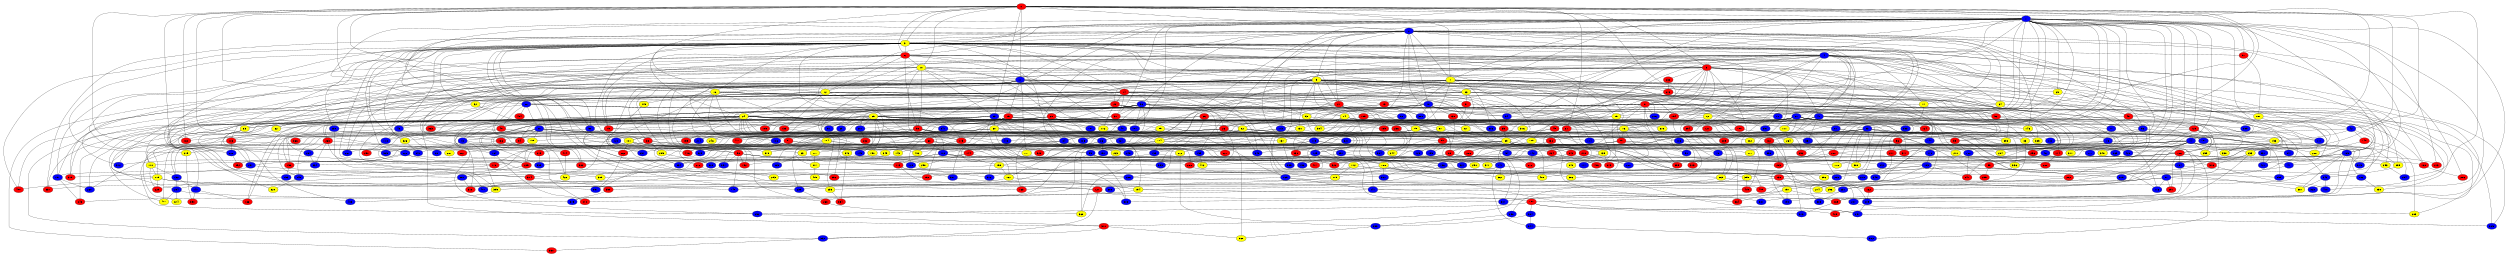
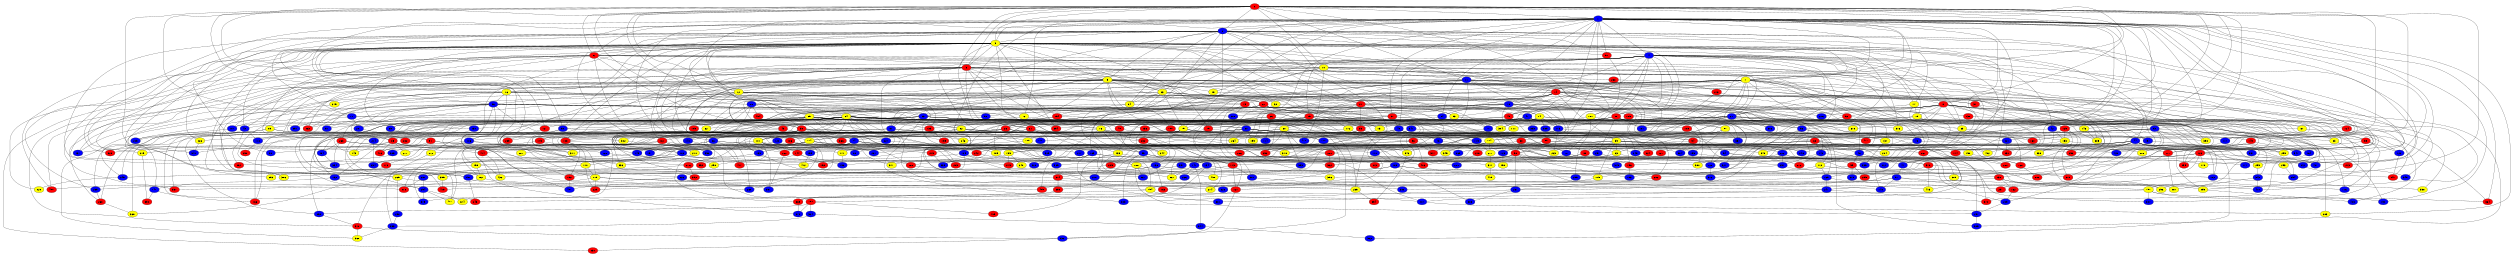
  graph {
    node [fillcolor=blue style=filled]
    0 [fillcolor=red]
    1
    2
    3 [fillcolor=yellow]
    5 [fillcolor=red]
    6 [fillcolor=red]
    7 [fillcolor=yellow]
    8 [fillcolor=red]
    10 [fillcolor=yellow]
    11
    12 [fillcolor=yellow]
    16 [fillcolor=yellow]
    28
    33
    42
    44
    49 [fillcolor=red]
    61 [fillcolor=red]
    68 [fillcolor=red]
    71
    160 [fillcolor=red]
    228
    254
    297
    414 [fillcolor=red]
    420
    4
    23 [fillcolor=yellow]
    27
    29 [fillcolor=yellow]
    34
    37 [fillcolor=red]
    40
    41
    47
    58 [fillcolor=red]
    72 [fillcolor=yellow]
    88 [fillcolor=red]
    93
    96 [fillcolor=red]
    97 [fillcolor=red]
    100
    117
    120
    121 [fillcolor=red]
    122
    125
    129 [fillcolor=red]
    150 [fillcolor=yellow]
    178 [fillcolor=yellow]
    185 [fillcolor=yellow]
    190
    200 [fillcolor=red]
    211 [fillcolor=red]
    213 [fillcolor=red]
    217
    256 [fillcolor=red]
    283 [fillcolor=yellow]
    336 [fillcolor=yellow]
    364 [fillcolor=red]
    382 [fillcolor=red]
    9 [fillcolor=yellow]
    17 [fillcolor=yellow]
    18
    21 [fillcolor=red]
    24 [fillcolor=yellow]
    36
    50
    55
    56
    64 [fillcolor=yellow]
    75 [fillcolor=yellow]
    81
    90
    99 [fillcolor=red]
    109 [fillcolor=red]
    146 [fillcolor=yellow]
    155
    206 [fillcolor=red]
    235 [fillcolor=yellow]
    299 [fillcolor=yellow]
    328 [fillcolor=red]
    337 [fillcolor=red]
    14 [fillcolor=red]
    19 [fillcolor=yellow]
    25 [fillcolor=yellow]
    32 [fillcolor=yellow]
    43
    77
    79 [fillcolor=red]
    84
    85 [fillcolor=red]
    98 [fillcolor=red]
    103 [fillcolor=red]
    161 [fillcolor=red]
    165
    177
    193
    215 [fillcolor=yellow]
    230
    233 [fillcolor=yellow]
    239
    267 [fillcolor=red]
    276 [fillcolor=red]
    281
    309 [fillcolor=yellow]
    326 [fillcolor=yellow]
    340
    386 [fillcolor=yellow]
    394 [fillcolor=red]
    400 [fillcolor=red]
    76 [fillcolor=yellow]
    46
    104 [fillcolor=yellow]
    154 [fillcolor=red]
    176 [fillcolor=red]
    238 [fillcolor=red]
    261
    286 [fillcolor=red]
    289 [fillcolor=red]
    310 [fillcolor=red]
    311 [fillcolor=yellow]
    323
    350 [fillcolor=red]
    419 [fillcolor=red]
    80
    89 [fillcolor=yellow]
    107
    126 [fillcolor=red]
    147
    183
    191
    320 [fillcolor=yellow]
    338 [fillcolor=yellow]
    363 [fillcolor=red]
    13 [fillcolor=red]
    39 [fillcolor=yellow]
    52 [fillcolor=red]
    63 [fillcolor=yellow]
    82 [fillcolor=yellow]
    92
    115 [fillcolor=yellow]
    137 [fillcolor=yellow]
    167 [fillcolor=yellow]
    168 [fillcolor=red]
    247 [fillcolor=red]
    273 [fillcolor=red]
    306
    398 [fillcolor=yellow]
    65 [fillcolor=yellow]
    59 [fillcolor=red]
    73
    94 [fillcolor=red]
    141
    164
    166 [fillcolor=red]
    209
    216
    n159 [fillcolor=yellow label=678]
    358 [fillcolor=yellow]
    399 [fillcolor=red]
    410
    20 [fillcolor=red]
    113 [fillcolor=red]
    124 [fillcolor=red]
    148
    181
    305
    312
    418
    15 [fillcolor=red]
    38 [fillcolor=red]
    171 [fillcolor=yellow]
    184 [fillcolor=yellow]
    199 [fillcolor=yellow]
    222
    237
    248
    319 [fillcolor=red]
    385 [fillcolor=yellow]
    22 [fillcolor=red]
    105 [fillcolor=red]
    110 [fillcolor=yellow]
    134
    135 [fillcolor=red]
    175 [fillcolor=red]
    300
    53 [fillcolor=yellow]
    51
    91 [fillcolor=red]
    106
    275 [fillcolor=yellow]
    62 [fillcolor=yellow]
    48 [fillcolor=red]
    30
    140
    404 [fillcolor=red]
    60 [fillcolor=yellow]
    119
    227
    223 [fillcolor=yellow]
    249
    263 [fillcolor=red]
    294
    303
    108
    149 [fillcolor=red]
    153 [fillcolor=yellow]
    402 [fillcolor=yellow]
    259 [fillcolor=yellow]
    347
    123
    162 [fillcolor=red]
    182
    202 [fillcolor=red]
    242 [fillcolor=red]
    274 [fillcolor=yellow]
    331
    342
    348 [fillcolor=yellow]
    372
    83 [fillcolor=yellow]
    86
    232 [fillcolor=red]
    139 [fillcolor=yellow]
    361 [fillcolor=yellow]
    102
    112 [fillcolor=yellow]
    142
    130 [fillcolor=red]
    397
    351
    201
    352 [fillcolor=red]
    314 [fillcolor=red]
    422 [fillcolor=yellow]
    70
    169
    173
    186 [fillcolor=red]
    187 [fillcolor=yellow]
    231
    316 [fillcolor=yellow]
    325
    349
    31 [fillcolor=red]
    145
    266
    45 [fillcolor=red]
    111 [fillcolor=yellow]
    189 [fillcolor=red]
    236 [fillcolor=red]
    114
    204 [fillcolor=yellow]
    252
    315
    391
    224 [fillcolor=red]
    35 [fillcolor=red]
    188 [fillcolor=yellow]
    54
    163 [fillcolor=red]
    174 [fillcolor=red]
    210 [fillcolor=yellow]
    304 [fillcolor=yellow]
    353
    357
    57
    288 [fillcolor=red]
    214
    151
    246 [fillcolor=yellow]
    269
    366 [fillcolor=red]
    417 [fillcolor=red]
    268 [fillcolor=red]
    317 [fillcolor=yellow]
    411 [fillcolor=red]
    380 [fillcolor=yellow]
    321
    262 [fillcolor=red]
    116
    157 [fillcolor=yellow]
    343
    377 [fillcolor=red]
    225 [fillcolor=red]
    406 [fillcolor=red]
    208 [fillcolor=yellow]
    392 [fillcolor=red]
    241
    296 [fillcolor=yellow]
    412 [fillcolor=yellow]
    156 [fillcolor=red]
    203 [fillcolor=red]
    322 [fillcolor=red]
    376 [fillcolor=red]
    387 [fillcolor=yellow]
    74 [fillcolor=yellow]
    131 [fillcolor=yellow]
    152 [fillcolor=red]
    180 [fillcolor=red]
    197
    265 [fillcolor=yellow]
    270
    327
    378 [fillcolor=yellow]
    395 [fillcolor=yellow]
    292 [fillcolor=red]
    26 [fillcolor=red]
    69
    87 [fillcolor=yellow]
    138 [fillcolor=red]
    66 [fillcolor=red]
    95 [fillcolor=red]
    101 [fillcolor=yellow]
    159 [fillcolor=red]
    243 [fillcolor=red]
    260
    282 [fillcolor=red]
    318 [fillcolor=red]
    332
    341
    407 [fillcolor=yellow]
    144 [fillcolor=red]
    192 [fillcolor=red]
    205
    360 [fillcolor=yellow]
    284
    136
    359 [fillcolor=red]
    78
    255
    384
    220
    280 [fillcolor=red]
    302 [fillcolor=yellow]
    369 [fillcolor=red]
    295 [fillcolor=red]
    379
    396 [fillcolor=yellow]
    354 [fillcolor=red]
    67 [fillcolor=yellow]
    118
    403
    346 [fillcolor=yellow]
    355 [fillcolor=yellow]
    365
    245
    170
    127 [fillcolor=red]
    212 [fillcolor=yellow]
    229 [fillcolor=red]
    287 [fillcolor=yellow]
    143 [fillcolor=yellow]
    416 [fillcolor=red]
    196
    271 [fillcolor=yellow]
    405 [fillcolor=red]
    128
    219 [fillcolor=red]
    n361 [fillcolor=yellow label=674]
    356
    373
    339
    308
    381
    390 [fillcolor=red]
    401
    409 [fillcolor=red]
+   413 [fillcolor=yellow]
    221 [fillcolor=red]
    301
    172 [fillcolor=yellow]
    251
    313 [fillcolor=red]
    244 [fillcolor=yellow]
    279 [fillcolor=red]
    226
    389
    383
    133
    207
    371 [fillcolor=yellow]
    375
    285 [fillcolor=yellow]
    291 [fillcolor=red]
    393
    179 [fillcolor=yellow]
    218 [fillcolor=red]
    362
    421
    132
    368 [fillcolor=yellow]
    264 [fillcolor=yellow]
    335
    194 [fillcolor=yellow]
    330 [fillcolor=red]
    344
    370 [fillcolor=red]
    257
    253 [fillcolor=yellow]
    298
    277 [fillcolor=yellow]
    345 [fillcolor=yellow]
    307
    158 [fillcolor=yellow]
    290 [fillcolor=red]
    388
    234
    329
    293 [fillcolor=yellow]
    195
    408 [fillcolor=yellow]
    334
    258 [fillcolor=yellow]
    367
    198 [fillcolor=red]
    240 [fillcolor=yellow]
    272 [fillcolor=red]
    250 [fillcolor=yellow]
    415 [fillcolor=yellow]
    333
    324
    0 -- 1
    0 -- 2
    0 -- 3
    0 -- 5
    0 -- 6
    0 -- 7
    0 -- 8
    0 -- 10
    0 -- 11
    0 -- 12
    0 -- 16
    0 -- 28
    0 -- 33
    0 -- 42
    0 -- 44
    0 -- 49
    0 -- 61
    0 -- 68
    0 -- 71
    0 -- 160
    0 -- 228
    0 -- 254
    0 -- 297
    0 -- 414
    0 -- 420
    1 -- 2
    1 -- 3
    1 -- 6
    1 -- 7
    1 -- 11
    1 -- 4
    1 -- 23
    1 -- 27
    1 -- 29
    1 -- 34
    1 -- 37
    1 -- 40
    1 -- 41
    1 -- 47
    1 -- 58
    1 -- 72
    1 -- 88
    1 -- 93
    1 -- 96
    1 -- 97
    1 -- 100
    1 -- 117
    1 -- 120
    1 -- 121
    1 -- 122
    1 -- 125
    1 -- 129
    1 -- 150
    1 -- 178
    1 -- 185
    1 -- 190
    1 -- 200
    1 -- 211
    1 -- 213
    1 -- 217
    1 -- 256
    1 -- 283
    1 -- 336
    1 -- 364
    1 -- 382
    2 -- 3
    2 -- 7
    2 -- 71
    2 -- 9
    2 -- 17
    2 -- 18
    2 -- 21
    2 -- 24
    2 -- 36
    2 -- 50
    2 -- 55
    2 -- 56
    2 -- 64
    2 -- 75
    2 -- 81
    2 -- 90
    2 -- 99
    2 -- 109
    2 -- 146
    2 -- 155
    2 -- 206
    2 -- 235
    2 -- 299
    2 -- 328
    2 -- 337
    3 -- 5
    3 -- 6
    3 -- 16
    3 -- 42
    3 -- 4
    3 -- 23
    3 -- 97
    3 -- 9
    3 -- 21
    3 -- 50
    3 -- 14
    3 -- 19
    3 -- 25
    3 -- 32
    3 -- 43
    3 -- 77
    3 -- 79
    3 -- 84
    3 -- 85
    3 -- 98
    3 -- 103
    3 -- 161
    3 -- 165
    3 -- 177
    3 -- 193
    3 -- 215
    3 -- 230
    3 -- 233
    3 -- 239
    3 -- 267
    3 -- 276
    3 -- 281
    3 -- 309
    3 -- 326
    3 -- 340
    3 -- 386
    3 -- 394
    3 -- 400
    5 -- 8
    5 -- 61
    5 -- 41
    5 -- 211
    5 -- 9
    5 -- 76
    5 -- 46
    5 -- 104
    5 -- 154
    5 -- 176
    5 -- 238
    5 -- 261
    5 -- 286
    5 -- 289
    5 -- 310
    5 -- 311
    5 -- 323
    5 -- 350
    5 -- 419
    6 -- 10
    6 -- 12
    6 -- 58
    6 -- 96
    6 -- 80
    6 -- 89
    6 -- 107
    6 -- 126
    6 -- 147
    6 -- 183
    6 -- 191
    6 -- 320
    6 -- 338
    6 -- 363
    7 -- 49
    7 -- 117
    7 -- 129
    7 -- 24
    7 -- 14
    7 -- 84
    7 -- 13
    7 -- 39
    7 -- 52
    7 -- 63
    7 -- 82
    7 -- 92
    7 -- 115
    7 -- 137
    7 -- 167
    7 -- 168
    7 -- 247
    7 -- 273
    7 -- 306
    7 -- 398
    8 -- 125
    8 -- 19
    8 -- 126
    8 -- 52
    8 -- 65
    8 -- 59
    8 -- 73
    8 -- 94
    8 -- 141
    8 -- 164
    8 -- 166
    8 -- 209
    8 -- 216
    8 -- n159
    8 -- 358
    8 -- 399
    8 -- 410
    10 -- 11
    10 -- 33
    10 -- 27
    10 -- 58
    10 -- 261
    10 -- 20
    10 -- 113
    10 -- 124
    10 -- 148
    10 -- 181
    10 -- 305
    10 -- 312
    10 -- 418
    11 -- 40
    11 -- 81
    11 -- 14
    11 -- 79
    11 -- 154
    11 -- 59
    11 -- 15
    11 -- 38
    11 -- 171
    11 -- 184
    11 -- 199
    11 -- 222
    11 -- 237
    11 -- 248
    11 -- 319
    11 -- 385
    12 -- 72
    12 -- 24
    12 -- 56
    12 -- 191
    12 -- 363
    12 -- 13
    12 -- 22
    12 -- 105
    12 -- 110
    12 -- 134
    12 -- 135
    12 -- 175
    16 -- 88
    16 -- 36
    16 -- 235
    16 -- 237
    16 -- 300
    16 -- 53
    16 -- 51
    16 -- 91
    16 -- 106
    16 -- 275
    28 -- 34
    28 -- 336
    28 -- 62
    28 -- 48
    28 -- 30
    28 -- 140
    28 -- 404
    33 -- 50
    33 -- 337
    33 -- 60
    33 -- 119
    33 -- 227
    33 -- 223
    33 -- 249
    33 -- 263
    33 -- 294
    33 -- 303
    42 -- 47
    42 -- 108
    42 -- 149
    42 -- 153
    44 -- 402
    44 -- 259
    44 -- 347
    44 -- 123
    44 -- 162
    44 -- 182
    44 -- 202
    44 -- 242
    44 -- 274
    44 -- 331
    44 -- 342
    44 -- 348
    44 -- 372
    49 -- 56
    49 -- 77
    49 -- 103
    49 -- 233
    49 -- 202
    61 -- 340
    61 -- 83
    61 -- 86
    61 -- 232
    61 -- 139
    61 -- 361
    68 -- 150
    68 -- 98
    68 -- 402
    68 -- 102
    68 -- 112
    68 -- 142
    68 -- 130
    68 -- 397
    71 -- 129
    71 -- 351
    71 -- 201
    228 -- 352
    297 -- 319
    297 -- 314
    414 -- 422
    4 -- 5
    4 -- 8
    4 -- 12
    4 -- 44
    4 -- 49
    4 -- 27
    4 -- 17
    4 -- 18
    4 -- 64
    4 -- 81
    4 -- 76
    4 -- 65
    4 -- 20
    4 -- 15
    4 -- 70
    4 -- 169
    4 -- 173
    4 -- 186
    4 -- 187
    4 -- 231
    4 -- 316
    4 -- 325
    4 -- 349
    23 -- 28
    23 -- 33
    23 -- 64
    23 -- 75
    23 -- 32
    23 -- 46
    23 -- 216
    23 -- 31
    23 -- 145
    23 -- 266
    27 -- 146
    27 -- 398
    27 -- 181
    27 -- 385
    27 -- 347
    27 -- 45
    27 -- 111
    27 -- 189
    27 -- 236
    27 -- 114
    27 -- 204
    27 -- 252
    27 -- 315
    27 -- 391
    29 -- 165
    29 -- 224
    34 -- 77
    34 -- 35
    37 -- 40
    37 -- 65
    37 -- 48
    37 -- 232
    37 -- 169
    40 -- 68
    40 -- 84
    40 -- 104
    40 -- 73
    40 -- 188
    40 -- 54
    40 -- 163
    41 -- 61
    41 -- 394
    41 -- 168
    41 -- 45
    41 -- 54
    41 -- 174
    41 -- 210
    41 -- 304
    41 -- 353
    41 -- 357
    47 -- 57
    58 -- 160
    58 -- 102
    58 -- 288
    58 -- 214
    58 -- 151
    58 -- 246
    58 -- 269
    58 -- 366
    58 -- 417
    72 -- 394
    72 -- 124
    72 -- 268
    88 -- 168
    88 -- 141
    88 -- 317
    93 -- 420
    93 -- 117
    93 -- 184
    93 -- 130
    93 -- 411
    93 -- 380
    93 -- 321
    93 -- 262
    93 -- 116
    93 -- 157
    93 -- 343
    96 -- 211
    96 -- 311
    96 -- 377
    96 -- 225
    96 -- 406
    97 -- 187
    117 -- 208
    120 -- 305
    120 -- 145
    121 -- 289
    122 -- 247
    125 -- 176
    125 -- 188
    125 -- 392
    125 -- 241
    129 -- 338
    129 -- 153
    129 -- 174
    129 -- 296
    129 -- 412
    150 -- 177
    150 -- 156
    185 -- 420
    185 -- 310
    200 -- 203
    200 -- 322
    200 -- 376
    211 -- 241
    211 -- 387
    9 -- 16
    9 -- 297
    9 -- 23
    9 -- 29
    9 -- 36
    9 -- 43
    9 -- 85
    9 -- 400
    9 -- 52
    9 -- 22
    9 -- 83
    9 -- 86
    9 -- 351
    9 -- 45
    9 -- 35
    9 -- 268
    9 -- 74
    9 -- 131
    9 -- 152
    9 -- 180
    9 -- 197
    9 -- 265
    9 -- 270
    9 -- 327
    9 -- 378
    9 -- 395
    17 -- 256
    17 -- 19
    17 -- 292
    18 -- 34
    18 -- 89
    18 -- n159
    18 -- 300
    18 -- 83
    18 -- 173
    18 -- 111
    18 -- 26
    18 -- 69
    18 -- 87
    18 -- 138
    21 -- 109
    21 -- 25
    21 -- 399
    21 -- 53
    21 -- 60
    21 -- 35
    21 -- 292
    21 -- 66
    21 -- 95
    24 -- 93
    24 -- 155
    24 -- 76
    24 -- 363
    24 -- 115
    24 -- 73
    24 -- 166
    24 -- 113
    24 -- 171
    24 -- 110
    24 -- 135
    24 -- 175
    24 -- 86
    24 -- 189
    24 -- 236
    24 -- 392
    24 -- 156
    24 -- 203
    24 -- 101
    24 -- 159
    24 -- 243
    24 -- 260
    24 -- 282
    24 -- 318
    24 -- 332
    24 -- 341
    24 -- 407
    36 -- 37
    36 -- 107
    36 -- 82
    36 -- 92
    36 -- 51
    36 -- 106
    36 -- 263
    36 -- 201
    36 -- 70
    36 -- 214
    36 -- 131
    36 -- 144
    36 -- 192
    36 -- 205
    36 -- 360
    50 -- 227
    50 -- 262
    50 -- 284
    55 -- 209
    55 -- 303
    55 -- 322
    55 -- 136
    55 -- 359
    56 -- 348
    56 -- 142
    56 -- 78
    56 -- 255
    64 -- 154
    64 -- 311
    64 -- 325
    75 -- 276
    75 -- 106
    75 -- 274
    75 -- 186
    75 -- 114
    75 -- 208
    75 -- 384
    81 -- 220
    81 -- 280
    81 -- 302
    81 -- 369
    99 -- 295
    99 -- 379
    99 -- 396
    109 -- 316
    109 -- 131
    146 -- 385
    155 -- 412
    235 -- 354
    299 -- 343
    14 -- 37
    14 -- 18
    14 -- 21
    14 -- 39
    14 -- 94
    14 -- 22
    14 -- 53
    14 -- 62
    14 -- 402
    14 -- 31
    14 -- 411
    14 -- 26
    14 -- 67
    14 -- 118
    14 -- 403
    19 -- 44
    19 -- 177
    19 -- 119
    19 -- 26
    25 -- 68
    25 -- 121
    25 -- 43
    25 -- 107
    25 -- 63
    25 -- 82
    25 -- 105
    25 -- 51
    25 -- 30
    25 -- 227
    25 -- 201
    25 -- 188
    25 -- 377
    25 -- 69
    25 -- 118
    25 -- 346
    25 -- 355
    25 -- 365
    32 -- 319
    32 -- 101
    43 -- 382
    43 -- 118
    43 -- 245
    77 -- 170
    79 -- 137
    79 -- 407
    79 -- 127
    84 -- 223
    84 -- 249
    84 -- 348
    84 -- 144
    84 -- 212
    84 -- 229
    84 -- 287
    85 -- 217
    85 -- 90
    85 -- 143
    85 -- 416
    85 -- 196
    85 -- 271
    85 -- 405
    98 -- 193
    98 -- 113
    98 -- 148
    98 -- 397
    98 -- 231
    98 -- 152
    98 -- 128
    103 -- 228
    103 -- 219
    103 -- n361
    161 -- 210
    161 -- 203
    161 -- 271
    161 -- 356
    161 -- 373
    165 -- 315
    165 -- 387
    165 -- 405
    165 -- 339
    165 -- 308
    165 -- 381
    215 -- 390
    230 -- 401
    233 -- 376
    233 -- 270
    233 -- 409
    239 -- 268
+   267 -- 413
    276 -- 281
    276 -- 392
    281 -- 294
    281 -- 318
    326 -- 340
    76 -- 85
    76 -- 134
    76 -- 108
    76 -- 232
    76 -- 313
    76 -- 244
    76 -- 279
    46 -- 47
    46 -- 99
    46 -- 112
    104 -- 125
    104 -- 267
    104 -- 176
    104 -- 151
    104 -- 133
    104 -- 207
    104 -- 371
    104 -- 375
    154 -- n159
    154 -- 265
    154 -- 285
    176 -- 245
    238 -- 273
    310 -- 332
    310 -- 360
    89 -- 239
    89 -- 372
    89 -- 205
    89 -- 302
    107 -- 205
    126 -- 178
    126 -- 213
    126 -- 299
    126 -- 399
    126 -- 134
    126 -- 136
    126 -- 291
    147 -- 166
    147 -- 390
    183 -- 386
    183 -- 247
    183 -- 255
    183 -- 355
    183 -- 383
    191 -- 243
    191 -- 260
    13 -- 71
    13 -- 15
    13 -- 300
    13 -- 393
    39 -- 88
    39 -- 46
    39 -- 286
    39 -- 126
    39 -- 63
    39 -- 248
    39 -- 139
    39 -- 174
    39 -- 251
    39 -- 179
    39 -- 218
    39 -- 362
    52 -- 79
    52 -- 78
    52 -- 421
+   63 -- 309
    63 -- 365
    82 -- 100
    82 -- 185
    82 -- 104
    82 -- 398
    82 -- 248
    82 -- 132
    82 -- 368
    92 -- 133
    92 -- 264
    115 -- 400
    115 -- 391
    115 -- 163
    115 -- 229
    137 -- 335
    167 -- 239
    167 -- 194
    168 -- 206
    273 -- 377
    273 -- 330
    65 -- 160
    65 -- 312
    59 -- 122
    59 -- 116
    59 -- 219
    73 -- 80
    73 -- 395
    73 -- 346
    94 -- 261
    94 -- 164
    94 -- 384
    94 -- 221
    141 -- 309
    141 -- 361
    141 -- 266
    141 -- 192
    141 -- 344
    164 -- 370
    209 -- 257
    20 -- 230
    20 -- 306
    20 -- 181
    20 -- 87
    20 -- 143
    20 -- 128
    20 -- 172
    20 -- 251
    113 -- 270
    113 -- 127
    113 -- 301
    124 -- 342
    15 -- 75
    15 -- 38
    15 -- 62
    15 -- 48
    15 -- 60
    15 -- 259
    15 -- 314
    15 -- 380
    15 -- 346
    15 -- 221
    15 -- 301
    38 -- 98
    38 -- 222
    38 -- 70
    38 -- 224
    38 -- 285
    171 -- 196
    184 -- 225
    184 -- 378
    184 -- 335
    184 -- 277
    184 -- 345
    222 -- 297
    222 -- 312
    222 -- 225
    222 -- 257
    22 -- 109
    22 -- 25
    22 -- 102
    22 -- 74
    22 -- 143
    22 -- 172
    22 -- 253
    110 -- 115
    110 -- 229
    110 -- 132
    134 -- 182
    134 -- 266
    134 -- 369
    135 -- 175
    135 -- 246
    135 -- 159
    175 -- 328
    175 -- 192
    175 -- 307
    53 -- 304
    53 -- 136
    53 -- 67
    91 -- 162
    91 -- 170
    91 -- 234
    91 -- 329
    106 -- 237
    106 -- 242
    106 -- 412
    106 -- 318
    275 -- 293
    62 -- 103
    48 -- 55
    48 -- 326
    48 -- 156
    30 -- 59
    30 -- 94
    30 -- 38
    30 -- 199
    30 -- 422
    30 -- 252
    30 -- 321
    30 -- 416
    30 -- 339
    30 -- 264
    30 -- 370
    140 -- 198
    60 -- 167
    60 -- 418
    60 -- 108
    60 -- 317
    60 -- 95
    60 -- 416
    60 -- 308
    60 -- 393
    119 -- 123
    119 -- 277
    119 -- 345
    119 -- 408
    227 -- 256
    227 -- 368
    263 -- 314
    263 -- 284
    263 -- 287
    263 -- 334
    294 -- 407
    294 -- n361
    294 -- 375
    108 -- 233
    108 -- 194
    149 -- 283
    149 -- 208
    153 -- 254
    153 -- 338
    153 -- 269
    123 -- 250
    162 -- 209
    182 -- 358
    202 -- 231
    242 -- 417
    242 -- 380
    331 -- 421
    342 -- 349
    83 -- 296
    86 -- 171
    86 -- 145
    86 -- 151
    86 -- 417
    86 -- 194
    232 -- 408
    232 -- 367
    139 -- 279
    139 -- 371
    139 -- 240
    102 -- 110
    102 -- 406
    102 -- 207
    102 -- 158
    102 -- 334
    112 -- 130
    112 -- 169
    112 -- 179
    142 -- 327
    142 -- 253
    142 -- 272
    130 -- 337
    130 -- 162
    130 -- 157
    130 -- 296
    397 -- 401
    201 -- 282
    314 -- 359
+   314 -- 413
    70 -- 99
    70 -- 313
    169 -- 241
    169 -- 395
    169 -- 405
    173 -- 299
    173 -- 418
    173 -- 223
    173 -- 226
    186 -- 414
    186 -- 260
    186 -- 279
    187 -- 259
    187 -- 255
    187 -- 389
    231 -- 303
    231 -- 383
    31 -- 122
    31 -- 330
    145 -- 234
    145 -- 258
    45 -- 55
    45 -- 140
    45 -- 245
    111 -- 264
    189 -- 384
    236 -- 244
    252 -- 310
    224 -- 406
    35 -- 161
    35 -- 183
    35 -- 39
    35 -- 199
    35 -- 119
    188 -- 191
    188 -- 257
    188 -- 408
    188 -- 367
    54 -- 178
    54 -- 128
    54 -- 272
    174 -- 280
    210 -- 336
    57 -- 323
    57 -- 148
    57 -- 116
    57 -- 127
    57 -- 291
    288 -- 367
    214 -- 234
    268 -- 368
    317 -- 415
    321 -- 330
    262 -- 391
    157 -- 190
    157 -- 364
    157 -- 369
    157 -- 307
    343 -- 410
    343 -- 387
    225 -- 281
    241 -- 381
    241 -- 370
    156 -- 193
    376 -- 410
    376 -- 379
+   376 -- 413
    74 -- 190
    74 -- 153
    74 -- 173
    74 -- 304
    74 -- 389
    74 -- 179
    131 -- 141
    131 -- 221
    180 -- 197
    180 -- 212
    197 -- 421
    265 -- 274
    265 -- 298
    395 -- 403
    26 -- 96
    26 -- 120
    26 -- 288
    26 -- 197
    26 -- 101
    26 -- 295
    26 -- 132
    26 -- 158
    69 -- 91
    87 -- 249
    87 -- 224
    87 -- 357
    87 -- 195
    138 -- 307
    66 -- 164
    66 -- 135
    66 -- 114
    66 -- 133
    95 -- 123
    95 -- 204
    95 -- 322
    95 -- 195
    101 -- 155
    101 -- 215
    101 -- 352
    101 -- 262
    101 -- 144
    101 -- 285
    159 -- 305
    159 -- 244
    332 -- 350
    341 -- 361
    341 -- 411
    144 -- 288
    144 -- 152
    144 -- 258
    192 -- 401
    284 -- 334
    136 -- 202
    136 -- 422
    136 -- 163
    136 -- 265
    359 -- 375
    78 -- 200
    78 -- 182
    78 -- 204
    302 -- 356
    369 -- 373
    67 -- 364
    118 -- 290
    346 -- 354
    355 -- 419
    245 -- 320
    170 -- 183
    127 -- 332
    127 -- 198
    212 -- 333
    128 -- 372
    219 -- 339
    301 -- 388
    172 -- 246
    172 -- 218
    251 -- 327
    251 -- 393
    226 -- 235
    226 -- 419
    133 -- 276
    133 -- 396
    207 -- 283
    285 -- 308
    179 -- 388
    218 -- 220
    132 -- 147
    132 -- 294
    264 -- 292
    194 -- 243
    194 -- 207
    330 -- 335
    344 -- 362
    257 -- 325
    253 -- 254
    298 -- 333
    277 -- 317
    158 -- 167
    158 -- 226
    158 -- 293
    329 -- 382
    195 -- 342
    195 -- 196
    198 -- 252
    198 -- 373
    198 -- 409
    198 -- 324
    333 -- 360
    324 -- 344
    324 -- 333
  }
